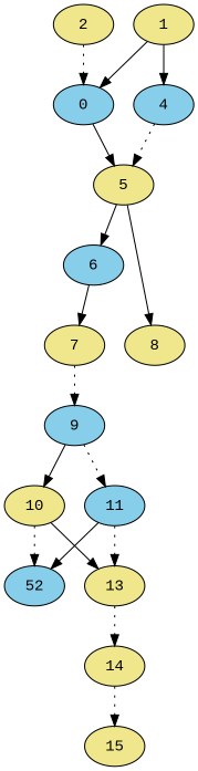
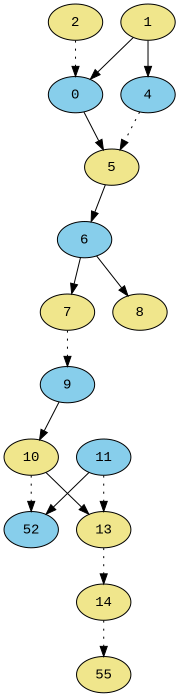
  digraph {
    fontname="Liberation Mono"
    node [alpha=0.09 fillcolor=khaki fontname="Liberation Mono" style=filled]
    edge [fontname="Liberation Mono" style=solid]
    1 [alpha=0.19 expect_size=17735680]
    n2 [alpha=0.20 expect_size=34214912 fillcolor=skyblue label=0]
    4 [expect_size=9417728 fillcolor=skyblue]
    5 [alpha=0.10 expect_size=29473792]
    6 [expect_size=45918208 fillcolor=skyblue]
    2 [alpha=0.05 expect_size=22326272]
    7 [alpha=0.03 expect_size=14742528]
    8 [alpha=0.06 expect_size=39290880]
    9 [alpha=0.14 expect_size=12320768 fillcolor=skyblue]
    10 [alpha=0.15 expect_size=50851840]
    11 [alpha=0.01 expect_size=34439168 fillcolor=skyblue]
    n12 [alpha=0.11 expect_size=32262144 fillcolor=skyblue label=52]
    13 [alpha=0.17 expect_size=44242944]
    14 [alpha=0.13 expect_size=43277312]
-   15 [alpha=0.13 expect_size=17653760]
+   15 [alpha=0.13 expect_size=17653760 label=55]
    1 -> n2
    1 -> 4
    n2 -> 5
    4 -> 5 [style=dotted]
    5 -> 6
    6 -> 7
-   5 -> 8
+   6 -> 8
    2 -> n2 [style=dotted]
    7 -> 9 [style=dotted]
    9 -> 10
-   9 -> 11 [style=dotted]
    10 -> n12 [style=dotted]
    10 -> 13
    11 -> n12
    11 -> 13 [style=dotted]
    13 -> 14 [style=dotted]
    14 -> 15 [style=dotted]
  }
